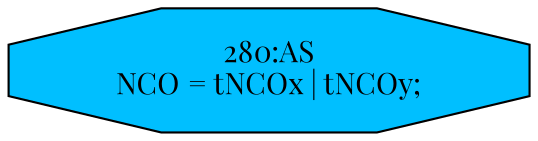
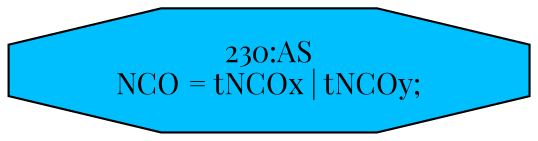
  strict digraph {
    fontname="Playfair Display"
-   n1 [ast="<pyverilog.vparser.ast.Assign object at 0x7f9359ea4210>" def_var="['NCO']" fillcolor=deepskyblue label="280:AS\nNCO = tNCOx | tNCOy;" statements="[]" style=filled typ=Assign use_var="['tNCOx', 'tNCOy']" shape=octagon fontname="Playfair Display"]
+   n1 [ast="<pyverilog.vparser.ast.Assign object at 0x7f9359ea4210>" def_var="['NCO']" fillcolor=deepskyblue label="230:AS\nNCO = tNCOx | tNCOy;" statements="[]" style=filled typ=Assign use_var="['tNCOx', 'tNCOy']" shape=octagon fontname="Playfair Display"]
  }
